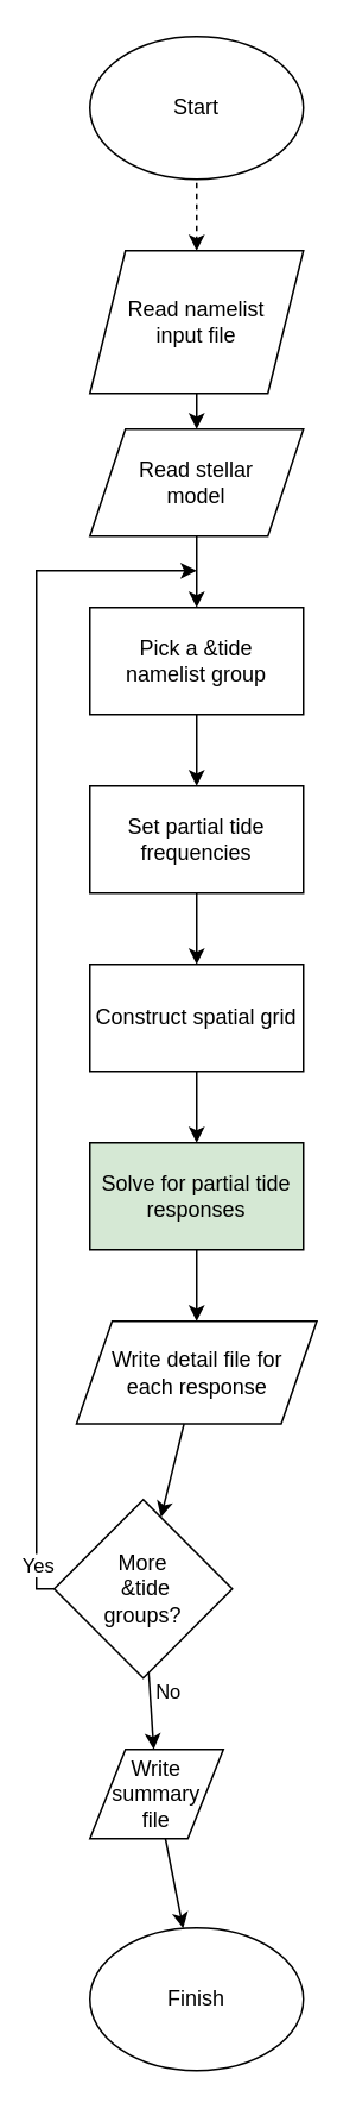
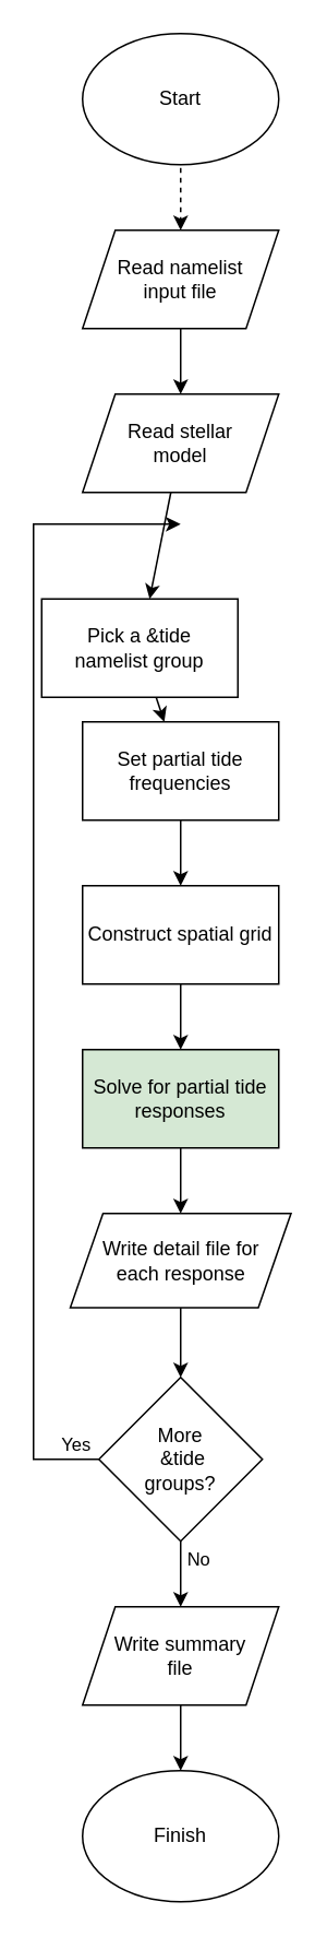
  <mxCell id="0" />
  <mxCell id="1" parent="0" />
  <mxCell id="2" value="" style="edgeStyle=orthogonalEdgeStyle;rounded=0;orthogonalLoop=1;jettySize=auto;html=1;exitX=0.475;exitY=0.988;exitDx=0;exitDy=0;exitPerimeter=0;dashed=1;" parent="1" source="3" target="4" edge="1"><mxGeometry relative="1" as="geometry"><Array as="points"><mxPoint x="110" y="99" /></Array></mxGeometry></mxCell>
  <mxCell id="3" value="Start" style="ellipse;whiteSpace=wrap;html=1;" parent="1" vertex="1"><mxGeometry x="50" y="20" width="120" height="80" as="geometry" /></mxCell>
- <mxCell id="4" value="Read namelist &lt;br&gt;input file" style="shape=parallelogram;perimeter=parallelogramPerimeter;whiteSpace=wrap;html=1;fixedSize=1;" parent="1" vertex="1"><mxGeometry x="50" y="140" width="120" height="80" as="geometry" /></mxCell>
+ <mxCell id="4" value="Read namelist &lt;br&gt;input file" style="shape=parallelogram;perimeter=parallelogramPerimeter;whiteSpace=wrap;html=1;fixedSize=1;" parent="1" vertex="1"><mxGeometry x="50" y="140" width="120" height="60" as="geometry" /></mxCell>
  <mxCell id="5" value="Read&amp;nbsp;stellar&lt;br&gt;model" style="shape=parallelogram;perimeter=parallelogramPerimeter;whiteSpace=wrap;html=1;fixedSize=1;" parent="1" vertex="1"><mxGeometry x="50" y="240" width="120" height="60" as="geometry" /></mxCell>
- <mxCell id="6" value="Pick a &amp;amp;tide &lt;br&gt;namelist group" style="rounded=0;whiteSpace=wrap;html=1;" parent="1" vertex="1"><mxGeometry x="50" y="340" width="120" height="60" as="geometry" /></mxCell>
+ <mxCell id="6" value="Pick a &amp;amp;tide &lt;br&gt;namelist group" style="rounded=0;whiteSpace=wrap;html=1;" parent="1" vertex="1"><mxGeometry x="25" y="365" width="120" height="60" as="geometry" /></mxCell>
  <mxCell id="7" value="Set partial tide frequencies" style="rounded=0;whiteSpace=wrap;html=1;" parent="1" vertex="1"><mxGeometry x="50" y="440" width="120" height="60" as="geometry" /></mxCell>
  <mxCell id="8" value="Construct spatial grid" style="rounded=0;whiteSpace=wrap;html=1;" parent="1" vertex="1"><mxGeometry x="50" y="540" width="120" height="60" as="geometry" /></mxCell>
  <mxCell id="9" value="Solve for partial tide responses" style="rounded=0;whiteSpace=wrap;html=1;fillColor=#d5e8d4;" parent="1" vertex="1"><mxGeometry x="50" y="640" width="120" height="60" as="geometry" /></mxCell>
  <mxCell id="10" value="Write detail file for &lt;br&gt;each response" style="shape=parallelogram;perimeter=parallelogramPerimeter;whiteSpace=wrap;html=1;fixedSize=1;" parent="1" vertex="1"><mxGeometry x="42.5" y="740" width="135" height="57.5" as="geometry" /></mxCell>
- <mxCell id="11" value="More&lt;br&gt;&amp;nbsp;&amp;amp;tide&lt;br&gt;groups?" style="rhombus;whiteSpace=wrap;html=1;" parent="1" vertex="1"><mxGeometry x="30" y="840" width="100" height="100" as="geometry" /></mxCell>
+ <mxCell id="11" value="More&lt;br&gt;&amp;nbsp;&amp;amp;tide&lt;br&gt;groups?" style="rhombus;whiteSpace=wrap;html=1;" parent="1" vertex="1"><mxGeometry x="60" y="840" width="100" height="100" as="geometry" /></mxCell>
  <mxCell id="12" value="" style="endArrow=classic;html=1;rounded=0;edgeStyle=orthogonalEdgeStyle;" parent="1" source="11" edge="1"><mxGeometry width="50" height="50" relative="1" as="geometry"><mxPoint x="170" y="710" as="sourcePoint" /><mxPoint x="110" y="319.394" as="targetPoint" /><Array as="points"><mxPoint x="20" y="890" /><mxPoint x="20" y="319" /></Array></mxGeometry></mxCell>
  <mxCell id="13" value="Yes" style="edgeLabel;html=1;align=center;verticalAlign=middle;resizable=0;points=[];" parent="12" vertex="1" connectable="0"><mxGeometry x="-0.957" relative="1" as="geometry"><mxPoint y="-10" as="offset" /></mxGeometry></mxCell>
  <mxCell id="14" value="" style="endArrow=classic;html=1;rounded=0;" parent="1" source="4" target="5" edge="1"><mxGeometry width="50" height="50" relative="1" as="geometry"><mxPoint x="80" y="210" as="sourcePoint" /><mxPoint x="130" y="160" as="targetPoint" /></mxGeometry></mxCell>
  <mxCell id="15" value="" style="endArrow=classic;html=1;rounded=0;" parent="1" source="5" target="6" edge="1"><mxGeometry width="50" height="50" relative="1" as="geometry"><mxPoint x="120" y="210" as="sourcePoint" /><mxPoint x="120" y="250" as="targetPoint" /></mxGeometry></mxCell>
  <mxCell id="16" value="" style="endArrow=classic;html=1;rounded=0;" parent="1" source="6" target="7" edge="1"><mxGeometry width="50" height="50" relative="1" as="geometry"><mxPoint x="109.7" y="400" as="sourcePoint" /><mxPoint x="109.7" y="440" as="targetPoint" /></mxGeometry></mxCell>
  <mxCell id="17" value="" style="endArrow=classic;html=1;rounded=0;" parent="1" source="7" target="8" edge="1"><mxGeometry width="50" height="50" relative="1" as="geometry"><mxPoint x="109.7" y="500" as="sourcePoint" /><mxPoint x="110" y="540" as="targetPoint" /></mxGeometry></mxCell>
  <mxCell id="18" value="" style="endArrow=classic;html=1;rounded=0;" parent="1" source="8" target="9" edge="1"><mxGeometry x="1" y="-151" width="50" height="50" relative="1" as="geometry"><mxPoint x="109.7" y="600" as="sourcePoint" /><mxPoint x="109.7" y="640" as="targetPoint" /><mxPoint x="131" y="150" as="offset" /></mxGeometry></mxCell>
  <mxCell id="19" value="" style="endArrow=classic;html=1;rounded=0;" parent="1" source="9" target="10" edge="1"><mxGeometry width="50" height="50" relative="1" as="geometry"><mxPoint x="109.7" y="700" as="sourcePoint" /><mxPoint x="109.7" y="740" as="targetPoint" /></mxGeometry></mxCell>
  <mxCell id="20" value="" style="endArrow=classic;html=1;rounded=0;" parent="1" source="10" target="11" edge="1"><mxGeometry x="1" y="162" width="50" height="50" relative="1" as="geometry"><mxPoint x="109.7" y="800" as="sourcePoint" /><mxPoint x="109.7" y="840" as="targetPoint" /><mxPoint x="-102" y="150" as="offset" /></mxGeometry></mxCell>
- <mxCell id="21" value="Write summary &lt;br&gt;file" style="shape=parallelogram;perimeter=parallelogramPerimeter;whiteSpace=wrap;html=1;fixedSize=1;" parent="1" vertex="1"><mxGeometry x="50" y="980" width="75" height="50" as="geometry" /></mxCell>
+ <mxCell id="21" value="Write summary &lt;br&gt;file" style="shape=parallelogram;perimeter=parallelogramPerimeter;whiteSpace=wrap;html=1;fixedSize=1;" parent="1" vertex="1"><mxGeometry x="50" y="980" width="120" height="60" as="geometry" /></mxCell>
  <mxCell id="22" value="" style="endArrow=classic;html=1;rounded=0;" parent="1" source="11" target="21" edge="1"><mxGeometry width="50" height="50" relative="1" as="geometry"><mxPoint x="150" y="820" as="sourcePoint" /><mxPoint x="200" y="770" as="targetPoint" /></mxGeometry></mxCell>
  <mxCell id="23" value="No" style="edgeLabel;html=1;align=center;verticalAlign=middle;resizable=0;points=[];" parent="22" vertex="1" connectable="0"><mxGeometry x="-0.362" relative="1" as="geometry"><mxPoint x="10" y="-3" as="offset" /></mxGeometry></mxCell>
  <mxCell id="24" value="Finish" style="ellipse;whiteSpace=wrap;html=1;" parent="1" vertex="1"><mxGeometry x="50" y="1080" width="120" height="80" as="geometry" /></mxCell>
  <mxCell id="25" value="" style="endArrow=classic;html=1;rounded=0;" parent="1" source="21" target="24" edge="1"><mxGeometry width="50" height="50" relative="1" as="geometry"><mxPoint x="110" y="1050" as="sourcePoint" /><mxPoint x="200" y="920" as="targetPoint" /></mxGeometry></mxCell>
